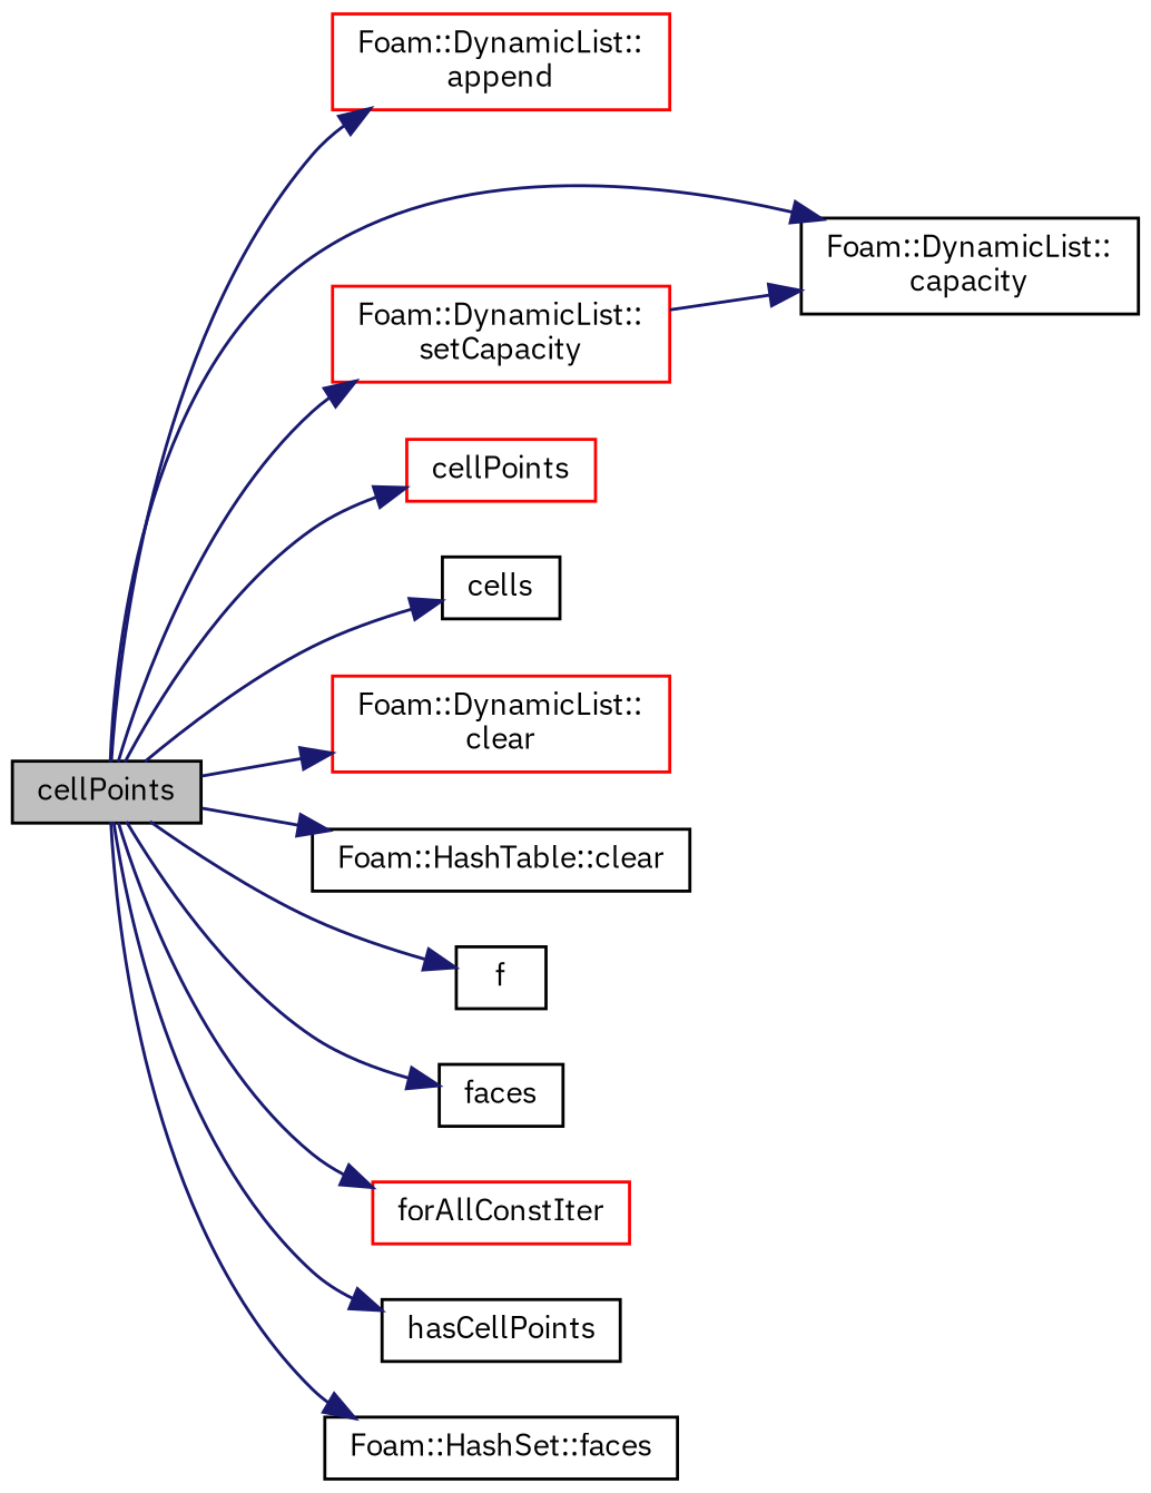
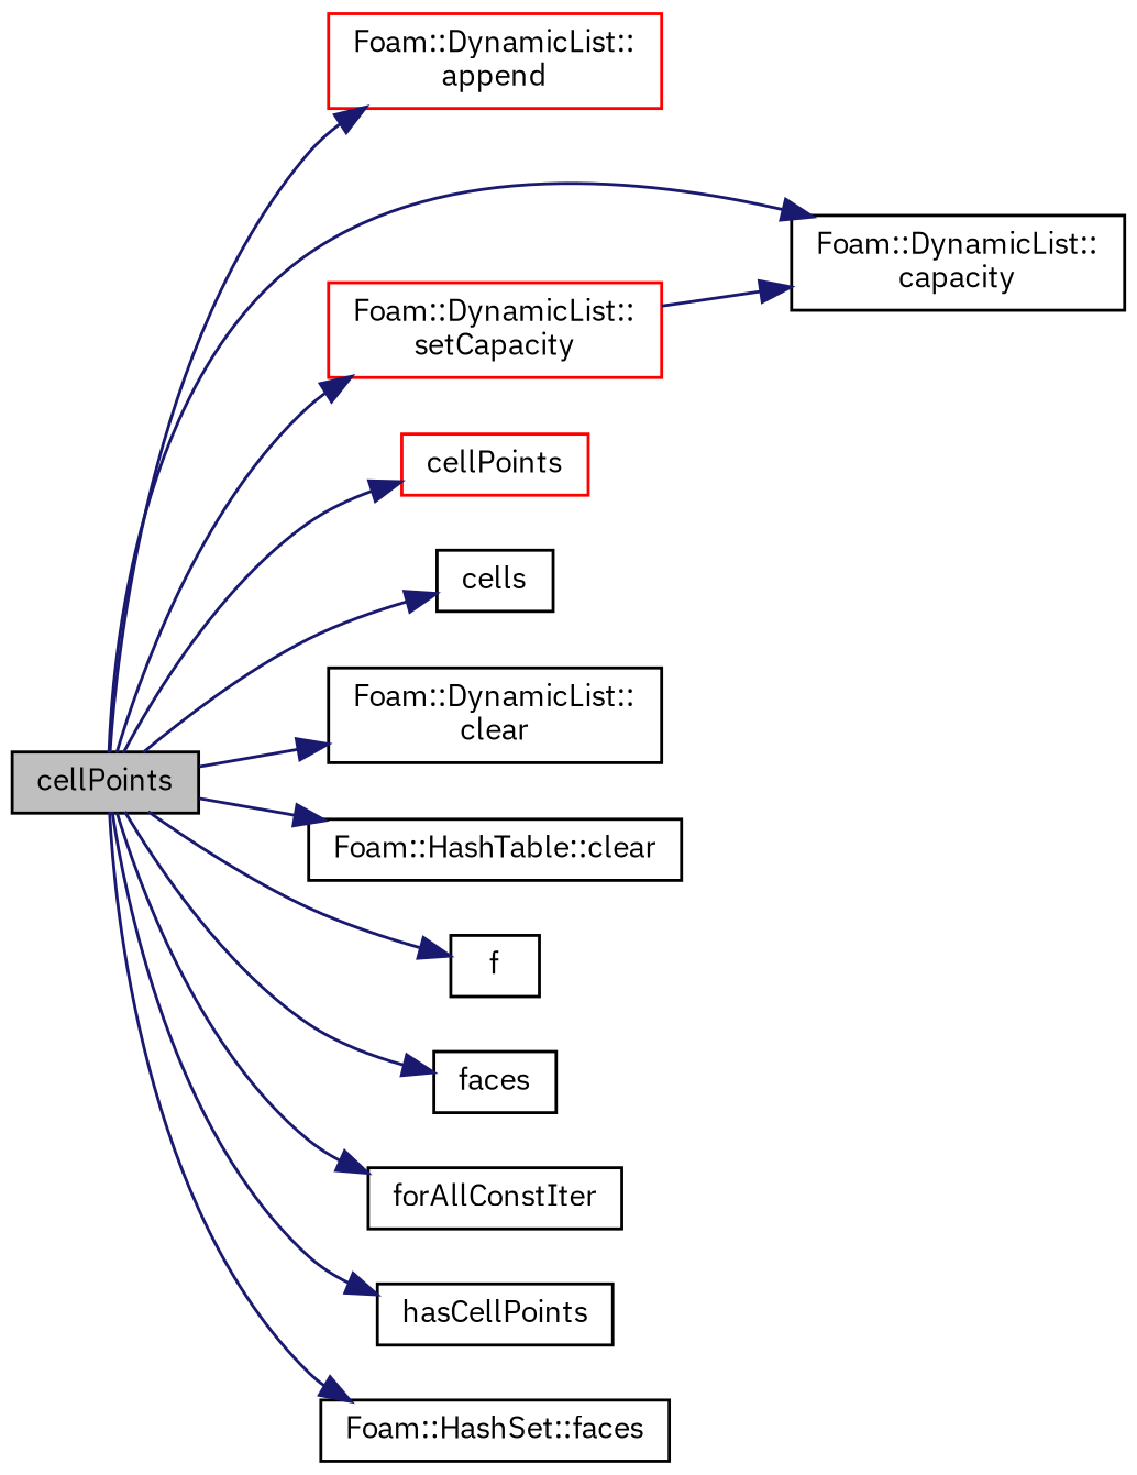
  digraph {
    fontname="IBM Plex Sans"
    rankdir=LR
    node [color=black fontname="IBM Plex Sans" fontsize=10 shape=record]
    edge [color=midnightblue fontname="IBM Plex Sans" fontsize=10 labelfontname=Helvetica labelfontsize=10 style=solid]
    n1 [fillcolor=grey75 fontcolor=black height=0.2 label=cellPoints style=filled width=0.4]
    n2 [color=red height=0.2 label="Foam::DynamicList::\lappend" width=0.4]
    n3 [height=0.2 label="Foam::DynamicList::\lcapacity" width=0.4]
    n4 [color=red height=0.2 label="Foam::DynamicList::\lsetCapacity" width=0.4]
    n5 [color=red height=0.2 label=cellPoints width=0.4]
    n6 [height=0.2 label=cells width=0.4]
-   n7 [color=red height=0.2 label="Foam::DynamicList::\lclear" width=0.4]
+   n7 [height=0.2 label="Foam::DynamicList::\lclear" width=0.4]
    n8 [height=0.2 label="Foam::HashTable::clear" width=0.4]
    n9 [height=0.2 label=f width=0.4]
    n10 [height=0.2 label=faces width=0.4]
-   n11 [color=red height=0.2 label=forAllConstIter width=0.4]
+   n11 [height=0.2 label=forAllConstIter width=0.4]
    n12 [height=0.2 label=hasCellPoints width=0.4]
    n13 [height=0.2 label="Foam::HashSet::faces" width=0.4]
    n1 -> n2
    n1 -> n3
    n1 -> n4
    n1 -> n5
    n1 -> n6
    n1 -> n7
    n1 -> n8
    n1 -> n9
    n1 -> n10
    n1 -> n11
    n1 -> n12
    n1 -> n13
    n4 -> n3
  }
